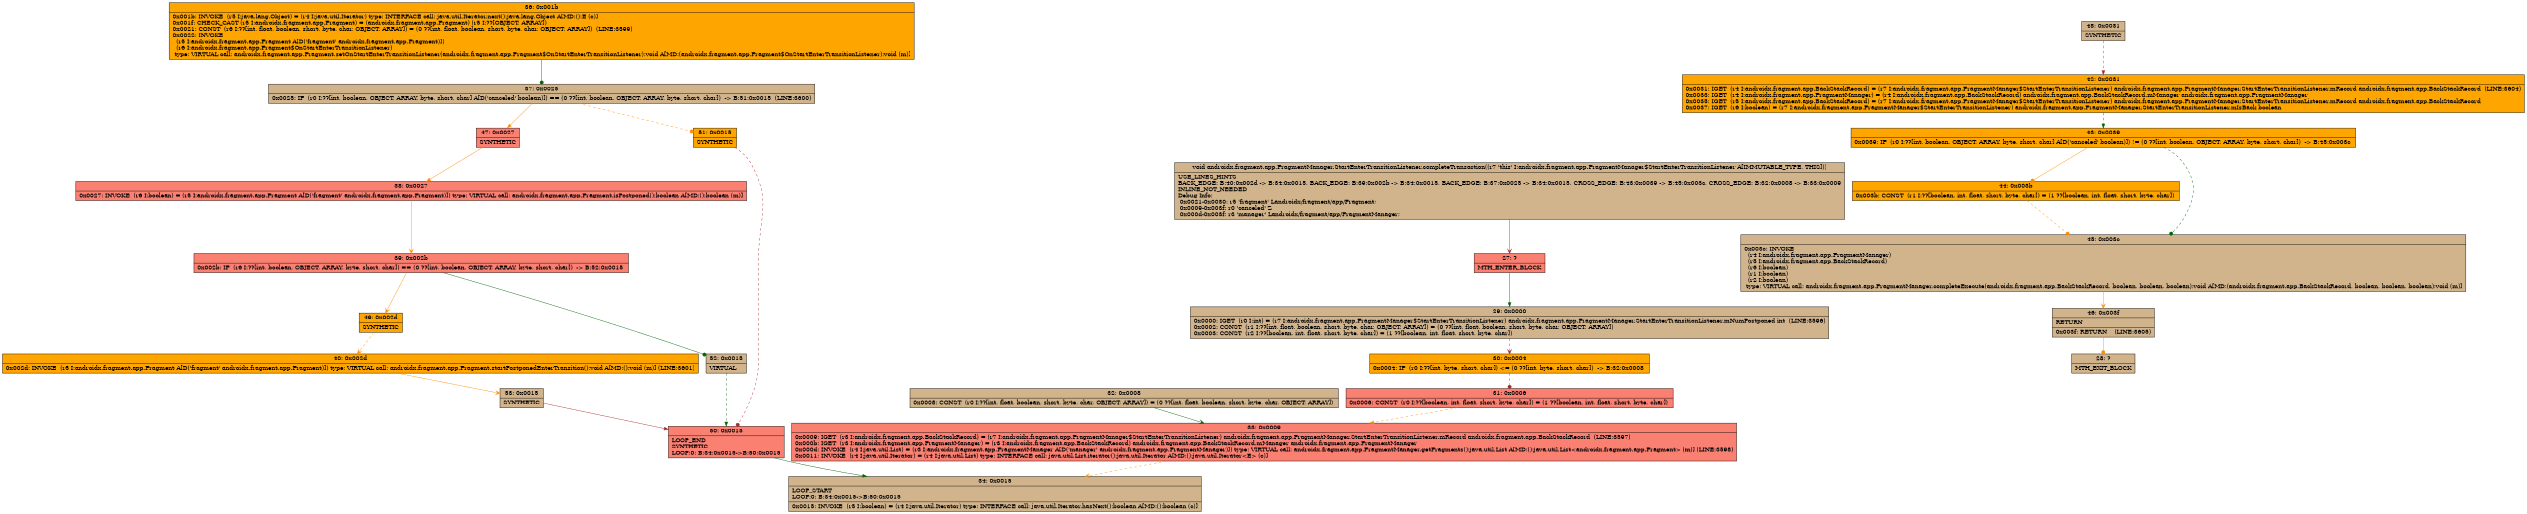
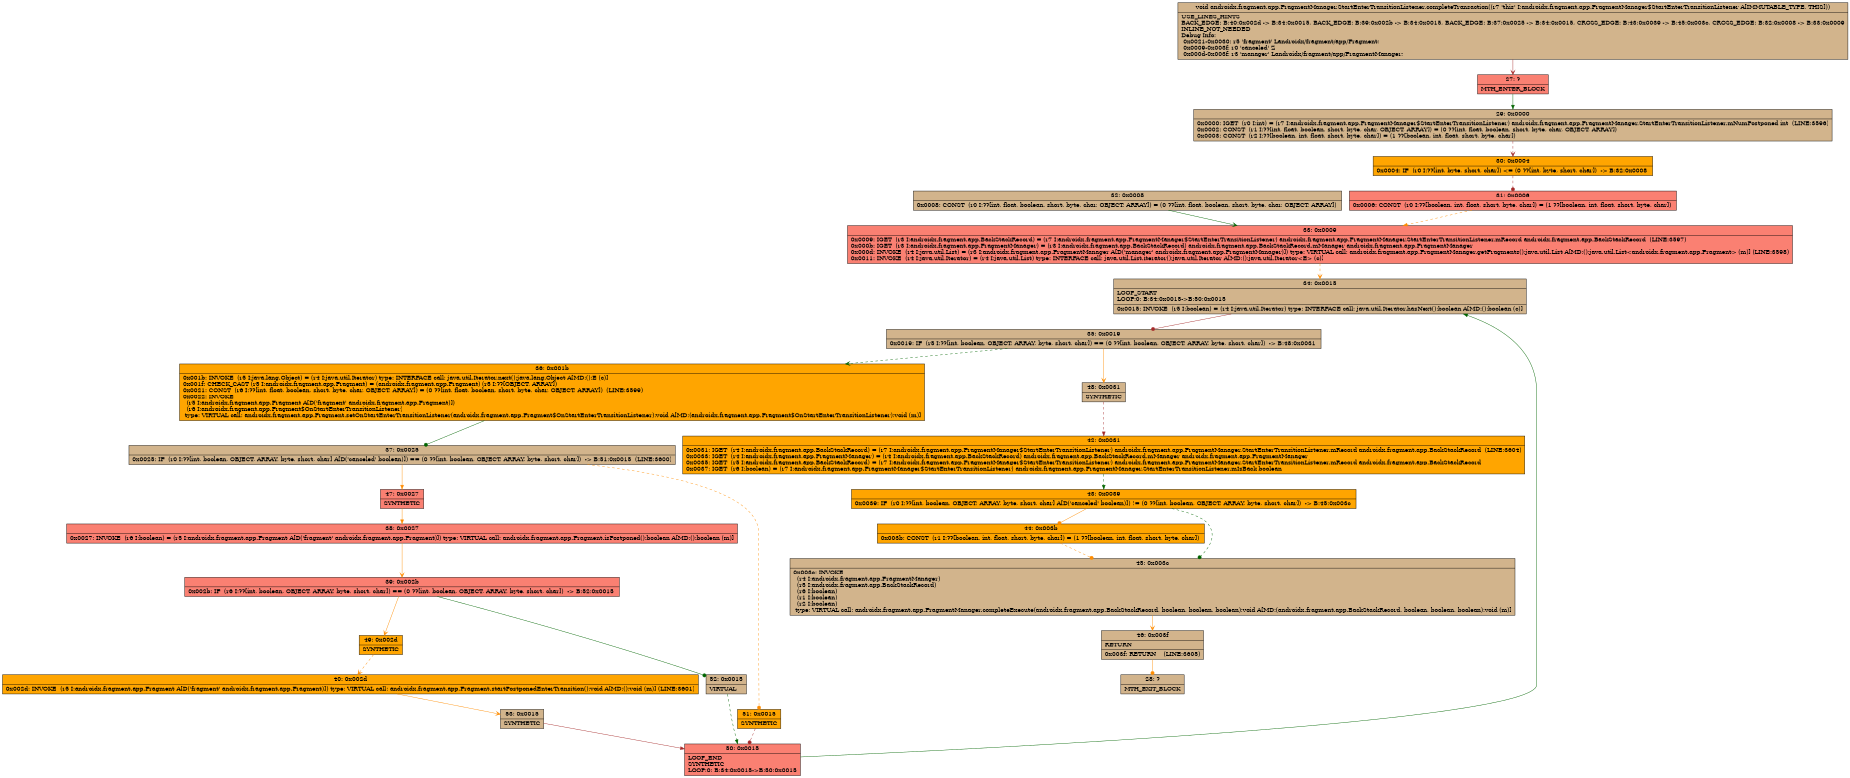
  digraph {
    fontname="DejaVu Serif"
    node [fillcolor=tan fontname="DejaVu Serif" shape=record style=filled]
    edge [arrowhead=vee color=darkorange fontname="DejaVu Serif" style=solid]
    n1 [fillcolor=salmon label="{27\:\ ?|MTH_ENTER_BLOCK\l}"]
    n2 [label="{29\:\ 0x0000|0x0000: IGET  (r0 I:int) = (r7 I:androidx.fragment.app.FragmentManager$StartEnterTransitionListener) androidx.fragment.app.FragmentManager.StartEnterTransitionListener.mNumPostponed int  (LINE:3596)\l0x0002: CONST  (r1 I:??[int, float, boolean, short, byte, char, OBJECT, ARRAY]) = (0 ??[int, float, boolean, short, byte, char, OBJECT, ARRAY]) \l0x0003: CONST  (r2 I:??[boolean, int, float, short, byte, char]) = (1 ??[boolean, int, float, short, byte, char]) \l}"]
    n3 [fillcolor=orange label="{30\:\ 0x0004|0x0004: IF  (r0 I:??[int, byte, short, char]) \<= (0 ??[int, byte, short, char])  \-\> B:32:0x0008 \l}"]
    n4 [fillcolor=salmon label="{31\:\ 0x0006|0x0006: CONST  (r0 I:??[boolean, int, float, short, byte, char]) = (1 ??[boolean, int, float, short, byte, char]) \l}"]
    n5 [fillcolor=salmon label="{33\:\ 0x0009|0x0009: IGET  (r3 I:androidx.fragment.app.BackStackRecord) = (r7 I:androidx.fragment.app.FragmentManager$StartEnterTransitionListener) androidx.fragment.app.FragmentManager.StartEnterTransitionListener.mRecord androidx.fragment.app.BackStackRecord  (LINE:3597)\l0x000b: IGET  (r3 I:androidx.fragment.app.FragmentManager) = (r3 I:androidx.fragment.app.BackStackRecord) androidx.fragment.app.BackStackRecord.mManager androidx.fragment.app.FragmentManager \l0x000d: INVOKE  (r4 I:java.util.List) = (r3 I:androidx.fragment.app.FragmentManager A[D('manager' androidx.fragment.app.FragmentManager)]) type: VIRTUAL call: androidx.fragment.app.FragmentManager.getFragments():java.util.List A[MD:():java.util.List\<androidx.fragment.app.Fragment\> (m)] (LINE:3598)\l0x0011: INVOKE  (r4 I:java.util.Iterator) = (r4 I:java.util.List) type: INTERFACE call: java.util.List.iterator():java.util.Iterator A[MD:():java.util.Iterator\<E\> (c)]\l}"]
    n6 [label="{32\:\ 0x0008|0x0008: CONST  (r0 I:??[int, float, boolean, short, byte, char, OBJECT, ARRAY]) = (0 ??[int, float, boolean, short, byte, char, OBJECT, ARRAY]) \l}"]
    n7 [label="{34\:\ 0x0015|LOOP_START\lLOOP:0: B:34:0x0015\-\>B:50:0x0015\l|0x0015: INVOKE  (r5 I:boolean) = (r4 I:java.util.Iterator) type: INTERFACE call: java.util.Iterator.hasNext():boolean A[MD:():boolean (c)]\l}"]
+   n8 [label="{35\:\ 0x0019|0x0019: IF  (r5 I:??[int, boolean, OBJECT, ARRAY, byte, short, char]) == (0 ??[int, boolean, OBJECT, ARRAY, byte, short, char])  \-\> B:48:0x0031 \l}"]
    n9 [fillcolor=orange label="{36\:\ 0x001b|0x001b: INVOKE  (r5 I:java.lang.Object) = (r4 I:java.util.Iterator) type: INTERFACE call: java.util.Iterator.next():java.lang.Object A[MD:():E (c)]\l0x001f: CHECK_CAST (r5 I:androidx.fragment.app.Fragment) = (androidx.fragment.app.Fragment) (r5 I:??[OBJECT, ARRAY]) \l0x0021: CONST  (r6 I:??[int, float, boolean, short, byte, char, OBJECT, ARRAY]) = (0 ??[int, float, boolean, short, byte, char, OBJECT, ARRAY])  (LINE:3599)\l0x0022: INVOKE  \l  (r5 I:androidx.fragment.app.Fragment A[D('fragment' androidx.fragment.app.Fragment)])\l  (r6 I:androidx.fragment.app.Fragment$OnStartEnterTransitionListener)\l type: VIRTUAL call: androidx.fragment.app.Fragment.setOnStartEnterTransitionListener(androidx.fragment.app.Fragment$OnStartEnterTransitionListener):void A[MD:(androidx.fragment.app.Fragment$OnStartEnterTransitionListener):void (m)]\l}"]
    n10 [label="{48\:\ 0x0031|SYNTHETIC\l}"]
    n11 [label="{37\:\ 0x0025|0x0025: IF  (r0 I:??[int, boolean, OBJECT, ARRAY, byte, short, char] A[D('canceled' boolean)]) == (0 ??[int, boolean, OBJECT, ARRAY, byte, short, char])  \-\> B:51:0x0015  (LINE:3600)\l}"]
    n12 [fillcolor=orange label="{42\:\ 0x0031|0x0031: IGET  (r4 I:androidx.fragment.app.BackStackRecord) = (r7 I:androidx.fragment.app.FragmentManager$StartEnterTransitionListener) androidx.fragment.app.FragmentManager.StartEnterTransitionListener.mRecord androidx.fragment.app.BackStackRecord  (LINE:3604)\l0x0033: IGET  (r4 I:androidx.fragment.app.FragmentManager) = (r4 I:androidx.fragment.app.BackStackRecord) androidx.fragment.app.BackStackRecord.mManager androidx.fragment.app.FragmentManager \l0x0035: IGET  (r5 I:androidx.fragment.app.BackStackRecord) = (r7 I:androidx.fragment.app.FragmentManager$StartEnterTransitionListener) androidx.fragment.app.FragmentManager.StartEnterTransitionListener.mRecord androidx.fragment.app.BackStackRecord \l0x0037: IGET  (r6 I:boolean) = (r7 I:androidx.fragment.app.FragmentManager$StartEnterTransitionListener) androidx.fragment.app.FragmentManager.StartEnterTransitionListener.mIsBack boolean \l}"]
    n13 [fillcolor=salmon label="{47\:\ 0x0027|SYNTHETIC\l}"]
    n14 [fillcolor=orange label="{51\:\ 0x0015|SYNTHETIC\l}"]
    n15 [fillcolor=salmon label="{38\:\ 0x0027|0x0027: INVOKE  (r6 I:boolean) = (r5 I:androidx.fragment.app.Fragment A[D('fragment' androidx.fragment.app.Fragment)]) type: VIRTUAL call: androidx.fragment.app.Fragment.isPostponed():boolean A[MD:():boolean (m)]\l}"]
    n16 [fillcolor=salmon label="{50\:\ 0x0015|LOOP_END\lSYNTHETIC\lLOOP:0: B:34:0x0015\-\>B:50:0x0015\l}"]
    n17 [fillcolor=salmon label="{39\:\ 0x002b|0x002b: IF  (r6 I:??[int, boolean, OBJECT, ARRAY, byte, short, char]) == (0 ??[int, boolean, OBJECT, ARRAY, byte, short, char])  \-\> B:52:0x0015 \l}"]
    n18 [fillcolor=orange label="{49\:\ 0x002d|SYNTHETIC\l}"]
    n19 [label="{52\:\ 0x0015|VIRTUAL\l}"]
    n20 [fillcolor=orange label="{40\:\ 0x002d|0x002d: INVOKE  (r5 I:androidx.fragment.app.Fragment A[D('fragment' androidx.fragment.app.Fragment)]) type: VIRTUAL call: androidx.fragment.app.Fragment.startPostponedEnterTransition():void A[MD:():void (m)] (LINE:3601)\l}"]
    n21 [label="{53\:\ 0x0015|SYNTHETIC\l}"]
    n22 [fillcolor=orange label="{43\:\ 0x0039|0x0039: IF  (r0 I:??[int, boolean, OBJECT, ARRAY, byte, short, char] A[D('canceled' boolean)]) != (0 ??[int, boolean, OBJECT, ARRAY, byte, short, char])  \-\> B:45:0x003c \l}"]
    n23 [fillcolor=orange label="{44\:\ 0x003b|0x003b: CONST  (r1 I:??[boolean, int, float, short, byte, char]) = (1 ??[boolean, int, float, short, byte, char]) \l}"]
    n24 [label="{45\:\ 0x003c|0x003c: INVOKE  \l  (r4 I:androidx.fragment.app.FragmentManager)\l  (r5 I:androidx.fragment.app.BackStackRecord)\l  (r6 I:boolean)\l  (r1 I:boolean)\l  (r2 I:boolean)\l type: VIRTUAL call: androidx.fragment.app.FragmentManager.completeExecute(androidx.fragment.app.BackStackRecord, boolean, boolean, boolean):void A[MD:(androidx.fragment.app.BackStackRecord, boolean, boolean, boolean):void (m)]\l}"]
    n25 [label="{46\:\ 0x003f|RETURN\l|0x003f: RETURN    (LINE:3605)\l}"]
    n26 [label="{28\:\ ?|MTH_EXIT_BLOCK\l}"]
    n27 [label="{void androidx.fragment.app.FragmentManager.StartEnterTransitionListener.completeTransaction((r7 'this' I:androidx.fragment.app.FragmentManager$StartEnterTransitionListener A[IMMUTABLE_TYPE, THIS]))  | USE_LINES_HINTS\lBACK_EDGE: B:40:0x002d \-\> B:34:0x0015, BACK_EDGE: B:39:0x002b \-\> B:34:0x0015, BACK_EDGE: B:37:0x0025 \-\> B:34:0x0015, CROSS_EDGE: B:43:0x0039 \-\> B:45:0x003c, CROSS_EDGE: B:32:0x0008 \-\> B:33:0x0009\lINLINE_NOT_NEEDED\lDebug Info:\l  0x0021\-0x0030: r5 'fragment' Landroidx\/fragment\/app\/Fragment;\l  0x0009\-0x003f: r0 'canceled' Z\l  0x000d\-0x003f: r3 'manager' Landroidx\/fragment\/app\/FragmentManager;\l}"]
    n1 -> n2 [arrowhead=normal color=darkgreen]
    n2 -> n3 [color=brown style=dashed]
    n3 -> n4 [arrowhead=dot color=brown style=dashed]
    n4 -> n5 [arrowhead=normal style=dashed]
    n5 -> n7 [style=dashed]
    n6 -> n5 [color=darkgreen]
+   n7 -> n8 [arrowhead=dot color=brown]
+   n8 -> n9 [color=darkgreen style=dashed]
+   n8 -> n10
    n9 -> n11 [arrowhead=dot color=darkgreen]
    n10 -> n12 [arrowhead=normal color=brown style=dashed]
    n11 -> n13 [arrowhead=normal]
    n11 -> n14 [arrowhead=dot style=dashed]
    n12 -> n22 [arrowhead=normal color=darkgreen style=dashed]
    n13 -> n15 [arrowhead=normal]
    n14 -> n16 [arrowhead=dot color=brown style=dashed]
    n15 -> n17
    n16 -> n7 [arrowhead=normal color=darkgreen]
    n17 -> n18
    n17 -> n19 [arrowhead=dot color=darkgreen]
    n18 -> n20 [style=dashed]
    n19 -> n16 [arrowhead=normal color=darkgreen style=dashed]
    n20 -> n21
    n21 -> n16 [arrowhead=normal color=brown]
    n22 -> n23 [arrowhead=dot]
    n22 -> n24 [arrowhead=dot color=darkgreen style=dashed]
    n23 -> n24 [arrowhead=dot style=dashed]
    n24 -> n25
    n25 -> n26 [arrowhead=dot]
    n27 -> n1 [color=brown]
  }
